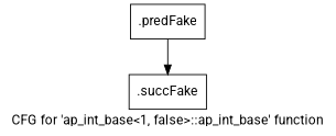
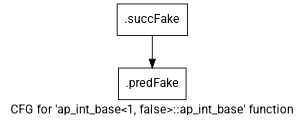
  digraph {
    label="CFG for 'ap_int_base\<1, false\>::ap_int_base' function"
    fontname=Roboto
    node [shape=record fontname=Roboto]
    n1 [label="{.predFake}"]
    n2 [filename="/media/miguel/NewVolume/Linux/Xilinx/Vitis_HLS/2020.2/include/ap_int_base.h" label="{.succFake}" linenumber=210]
-   n1 -> n2 [execusionnum=709 filename="/media/miguel/NewVolume/Linux/Xilinx/Vitis_HLS/2020.2/include/ap_int_base.h" fontname=Roboto]
+   n2 -> n1 [execusionnum=709 filename="/media/miguel/NewVolume/Linux/Xilinx/Vitis_HLS/2020.2/include/ap_int_base.h" fontname=Roboto]
  }
